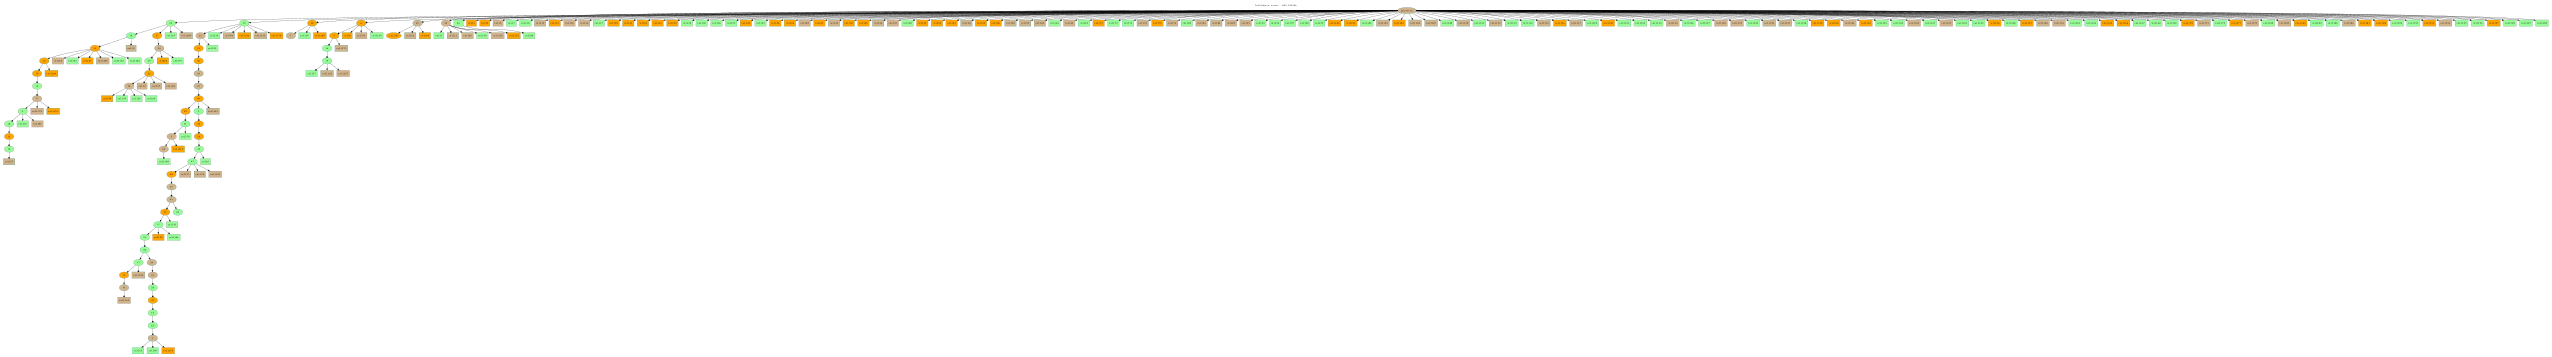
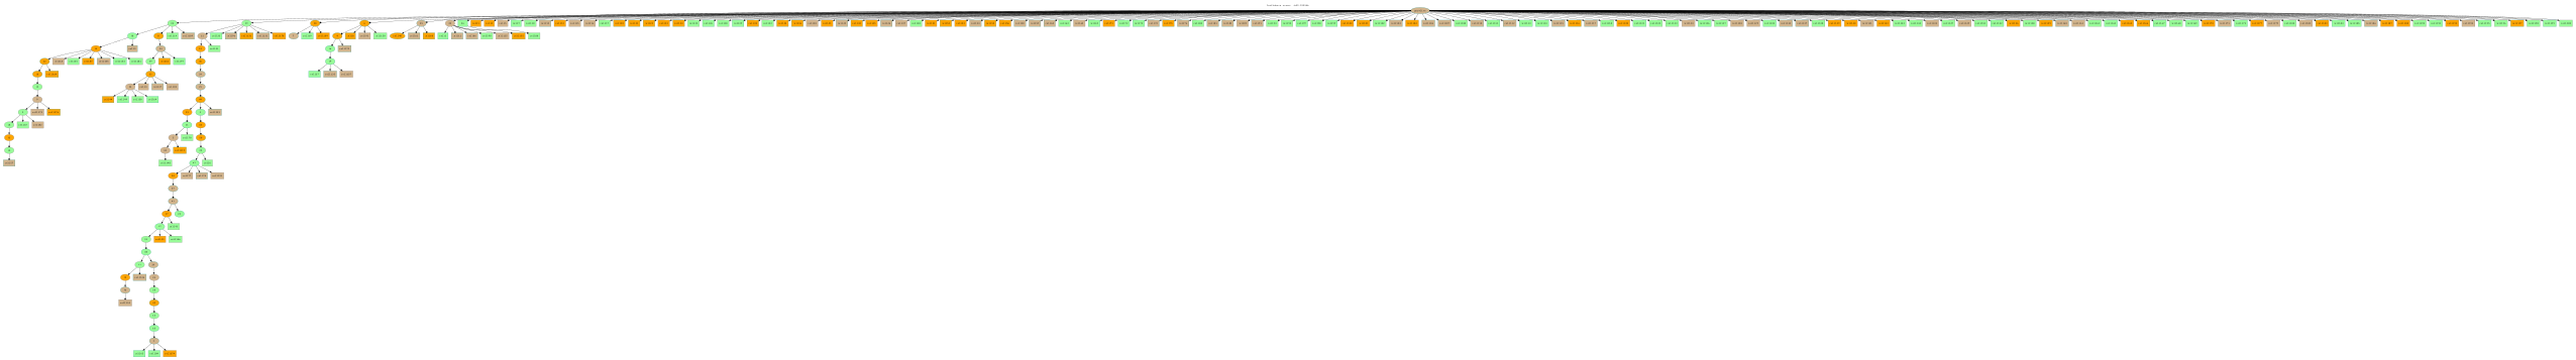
  digraph {
    fontname="IBM Plex Mono"
    label="Confidence score: -609.193546"
    labelloc=t
    node [color=teal fillcolor=palegreen fontname="IBM Plex Mono" style=filled shape=box]
    edge [arrowhead=normal fontname="IBM Plex Mono"]
    n1 [color=gray40 fillcolor=orange label=33 shape=""]
    n2 [color=gray40 label=14 shape=""]
    cell57 [fillcolor=tan]
    n4 [color=gray40 label=18 shape=""]
    n5 [color=gray40 label=2 shape=""]
    cell67 [color=gray40]
    cell82 [color=gray40 fillcolor=tan]
    n8 [color=gray40 fillcolor=tan label=9 shape=""]
    cell173 [color=gray40 fillcolor=tan]
    cell176 [fillcolor=orange]
    n11 [color=gray40 label=12 shape=""]
    n12 [fillcolor=orange label=18 shape=""]
    n13 [fillcolor=orange label=22 shape=""]
    cell164 [fillcolor=orange]
    n15 [color=gray40 fillcolor=orange label=35 shape=""]
    cell18 [color=gray40 fillcolor=tan]
    cell35 [color=gray40]
    cell87 [fillcolor=orange]
    cell105 [fillcolor=tan]
    cell154
    cell181 [color=gray40]
    n22 [label=38 shape=""]
    cell9 [fillcolor=tan]
    n24 [fillcolor=orange label=32 shape=""]
    n25 [color=gray40 fillcolor=tan label=34 shape=""]
    cell4 [color=gray40 fillcolor=tan]
    cell27 [fillcolor=tan]
    cell85 [color=gray40 fillcolor=tan]
    cell44 [fillcolor=orange]
    cell49
    cell50 [color=gray40]
    cell64
    n33 [color=gray40 label=49 shape=""]
    n34 [fillcolor=tan label=34 shape=""]
    cell66 [fillcolor=orange]
    cell79
    n37 [fillcolor=orange label=8 shape=""]
    n38 [color=gray40 label=35 shape=""]
    cell14 [color=gray40]
    cell189 [fillcolor=tan]
    n41 [color=gray40 fillcolor=tan label=5 shape=""]
    n42 [color=gray40 fillcolor=tan label=44 shape=""]
    cell119 [fillcolor=orange]
    cell148 [color=gray40]
    n45 [label=21 shape=""]
    cell70 [color=gray40]
    n47 [color=gray40 fillcolor=orange label=29 shape=""]
    n48 [color=gray40 fillcolor=orange label=25 shape=""]
    n49 [fillcolor=tan label=46 shape=""]
    cell153 [color=gray40 fillcolor=tan]
    n51 [color=gray40 label=11 shape=""]
    cell136 [fillcolor=tan]
    n53 [label=10 shape=""]
    n54 [fillcolor=tan label=1 shape=""]
    cell65
    cell84
    cell174 [color=gray40 fillcolor=orange]
    n58 [color=gray40 label=15 shape=""]
    n59 [fillcolor=orange label=42 shape=""]
    n60 [color=gray40 label=28 shape=""]
    n61 [color=gray40 fillcolor=tan label=26 shape=""]
    n62 [fillcolor=tan label=39 shape=""]
    n63 [label=40 shape=""]
    n64 [color=gray40 label=31 shape=""]
    n65 [label=17 shape=""]
    cell39 [color=gray40 fillcolor=orange]
    cell146 [color=gray40]
    n68 [color=gray40 fillcolor=orange label=27 shape=""]
    cell93 [color=gray40]
    n70 [fillcolor=tan label=41 shape=""]
    n71 [label=23 shape=""]
    n72 [fillcolor=tan label=37 shape=""]
    n73 [color=gray40 fillcolor=orange label=30 shape=""]
    n74 [label=47 shape=""]
    cell77 [color=gray40 fillcolor=tan]
    cell78 [fillcolor=tan]
    cell191 [color=gray40 fillcolor=tan]
    n78 [color=gray40 label=25 shape=""]
    cell6 [color=gray40]
    n80 [fillcolor=orange label=50 shape=""]
    n81 [color=gray40 fillcolor=orange label=43 shape=""]
    n82 [label=3 shape=""]
    n83 [fillcolor=orange label=44 shape=""]
    cell133 [fillcolor=tan]
    n85 [fillcolor=tan label=21 shape=""]
    n86 [fillcolor=tan label=24 shape=""]
    n87 [fillcolor=orange label=46 shape=""]
    n88 [color=gray40 fillcolor=orange label=13 shape=""]
    n89 [color=gray40 fillcolor=tan label=11 shape=""]
    cell31 [color=gray40]
    n91 [color=gray40 label=29 shape=""]
    cell33
    cell96 [fillcolor=tan]
    cell131 [fillcolor=orange]
    cell132 [fillcolor=tan]
    cell178 [color=gray40 fillcolor=orange]
    n97 [fillcolor=orange label=48 shape=""]
    n98 [fillcolor=tan label=7 shape=""]
    cell19
    cell109 [color=gray40 fillcolor=orange]
    n101 [label=16 shape=""]
    n102 [label=19 shape=""]
    cell37
    cell135 [fillcolor=tan]
    cell157 [color=gray40 fillcolor=tan]
    n106 [fillcolor=orange label=4 shape=""]
    cell172 [fillcolor=tan]
    n108 [fillcolor=orange label=6 shape=""]
    cell8 [fillcolor=orange]
    cell92 [color=gray40 fillcolor=tan]
    cell150 [color=gray40]
    n112 [fillcolor=tan label=germline shape=""]
    n113 [fillcolor=tan label=45 shape=""]
    n114 [color=gray40 fillcolor=tan label=20 shape=""]
    n115 [label=36]
    cell1 [color=gray40 fillcolor=orange]
    cell3 [color=gray40 fillcolor=orange]
    cell5 [color=gray40 fillcolor=tan]
    cell7
    cell10 [color=gray40]
    cell12 [fillcolor=tan]
    cell13 [color=gray40 fillcolor=orange]
    cell15 [color=gray40 fillcolor=tan]
    cell16 [color=gray40 fillcolor=tan]
    cell17 [color=gray40]
    cell20 [fillcolor=orange]
    cell21 [fillcolor=orange]
    cell22 [fillcolor=orange]
    cell23 [color=gray40 fillcolor=orange]
    cell24 [fillcolor=orange]
    cell25 [color=gray40]
    cell26
    cell28 [color=gray40]
    cell29
    cell30 [fillcolor=orange]
    cell32 [color=gray40]
    cell34 [fillcolor=orange]
    cell36 [fillcolor=orange]
    cell38 [color=gray40 fillcolor=tan]
    cell41 [color=gray40 fillcolor=orange]
    cell42 [fillcolor=tan]
    cell43 [fillcolor=orange]
    cell45 [color=gray40 fillcolor=orange]
    cell46 [fillcolor=tan]
    cell47 [color=gray40 fillcolor=tan]
    cell48 [color=gray40]
    cell51 [color=gray40 fillcolor=orange]
    cell52 [fillcolor=orange]
    cell53 [color=gray40 fillcolor=orange]
    cell54 [fillcolor=tan]
    cell55 [fillcolor=orange]
    cell56 [color=gray40 fillcolor=orange]
    cell58 [fillcolor=tan]
    cell59 [fillcolor=tan]
    cell60 [fillcolor=tan]
    cell62 [color=gray40]
    cell63 [color=gray40 fillcolor=tan]
    cell69
    cell71 [color=gray40 fillcolor=orange]
    cell72
    cell73
    cell74 [fillcolor=tan]
    cell75 [fillcolor=orange]
    cell76 [fillcolor=tan]
    cell80 [color=gray40]
    cell81 [fillcolor=tan]
    cell83 [fillcolor=tan]
    cell89 [color=gray40 fillcolor=tan]
    cell91 [fillcolor=tan]
    cell94 [color=gray40]
    cell95 [color=gray40]
    cell97
    cell98 [color=gray40]
    cell99
    cell100 [color=gray40 fillcolor=orange]
    cell101 [fillcolor=orange]
    cell102 [color=gray40]
    cell103 [fillcolor=tan]
    cell104 [color=gray40 fillcolor=orange]
    cell106 [fillcolor=tan]
    cell107 [fillcolor=tan]
    cell108 [color=gray40]
    cell110 [fillcolor=tan]
    cell111
    cell112 [fillcolor=tan]
    cell113
    cell114
    cell115 [fillcolor=tan]
    cell116 [fillcolor=orange]
    cell117 [fillcolor=tan]
    cell118 [color=gray40]
    cell120 [color=gray40 fillcolor=orange]
    cell121
    cell122 [color=gray40]
    cell123 [color=gray40]
    cell124 [color=gray40 fillcolor=tan]
    cell126
    cell127 [color=gray40]
    cell128 [color=gray40 fillcolor=tan]
    cell129 [color=gray40 fillcolor=tan]
    cell130
    cell134 [fillcolor=tan]
    cell137 [fillcolor=tan]
    cell138 [color=gray40]
    cell139 [color=gray40 fillcolor=orange]
    cell140 [color=gray40 fillcolor=orange]
    cell141 [color=gray40 fillcolor=tan]
    cell142 [color=gray40 fillcolor=orange]
    cell143 [color=gray40]
    cell144 [color=gray40]
    cell145 [color=gray40 fillcolor=tan]
    cell147 [color=gray40]
    cell149 [color=gray40 fillcolor=tan]
    cell151 [color=gray40]
    cell152
    cell156 [color=gray40 fillcolor=orange]
    cell158 [color=gray40]
    cell159 [fillcolor=orange]
    cell160 [fillcolor=tan]
    cell161 [color=gray40 fillcolor=tan]
    cell162 [color=gray40]
    cell163
    cell165 [color=gray40 fillcolor=orange]
    cell166 [fillcolor=orange]
    cell167
    cell168 [color=gray40]
    cell169
    cell170 [color=gray40 fillcolor=orange]
    cell171 [fillcolor=tan]
    cell175
    cell177 [color=gray40 fillcolor=orange]
    cell179 [color=gray40 fillcolor=tan]
    cell180 [color=gray40]
    cell182 [color=gray40 fillcolor=tan]
    cell183 [fillcolor=orange]
    cell184
    cell185
    cell186 [fillcolor=tan]
    cell187 [color=gray40 fillcolor=orange]
    cell188 [color=gray40 fillcolor=orange]
    cell190 [color=gray40]
    cell192
    cell193 [color=gray40 fillcolor=orange]
    cell194 [color=gray40 fillcolor=tan]
    cell195
    cell196 [color=gray40]
    cell197 [fillcolor=orange]
    cell198 [color=gray40]
    cell199
    cell200 [color=gray40]
    cell40 [fillcolor=orange shape=ellipse]
    cell61 [fillcolor=tan]
    cell68 [fillcolor=orange]
    cell2
    cell11 [fillcolor=tan]
    cell86 [fillcolor=tan]
    cell90 [color=gray40]
    cell125 [color=gray40 fillcolor=tan]
    cell155 [fillcolor=orange]
    cell88 [color=gray40]
    n1 -> n2 [arrowhead=dot]
    n2 -> cell57 [arrowhead=dot]
    n4 -> n1
    n5 -> n4 [arrowhead=dot]
    n5 -> cell67
    n5 -> cell82
    n8 -> n5
    n8 -> cell173
    n8 -> cell176
    n11 -> n8 [arrowhead=dot]
    n12 -> n11 [arrowhead=dot]
    n13 -> n12 [arrowhead=dot]
    n13 -> cell164
    n15 -> n13
    n15 -> cell18
    n15 -> cell35 [arrowhead=dot]
    n15 -> cell87 [arrowhead=dot]
    n15 -> cell105 [arrowhead=dot]
    n15 -> cell154 [arrowhead=dot]
    n15 -> cell181 [arrowhead=dot]
    n22 -> n15 [arrowhead=dot]
    n22 -> cell9 [arrowhead=dot]
    n24 -> n25 [arrowhead=dot]
    n24 -> cell4 [arrowhead=dot]
-   n24 -> cell27 [arrowhead=dot]
+   n24 -> cell27
    n24 -> cell85
    n25 -> cell44
    n25 -> cell49 [arrowhead=dot]
    n25 -> cell50 [arrowhead=dot]
    n25 -> cell64
    n33 -> n24
    n34 -> n33 [arrowhead=dot]
    n34 -> cell66
    n34 -> cell79 [arrowhead=dot]
    n37 -> n34
    n38 -> n22
    n38 -> n37 [arrowhead=dot]
    n38 -> cell14 [arrowhead=dot]
    n38 -> cell189 [arrowhead=dot]
    n41 -> n42
    n41 -> cell119 [arrowhead=dot]
    n42 -> cell148 [arrowhead=dot]
    n45 -> n41 [arrowhead=dot]
    n45 -> cell70
    n47 -> n45 [arrowhead=dot]
    n48 -> n49
    n49 -> cell153 [arrowhead=dot]
    n51 -> n48
    n51 -> cell136 [arrowhead=dot]
    n53 -> n54 [arrowhead=dot]
    n54 -> cell65
    n54 -> cell84 [arrowhead=dot]
    n54 -> cell174
    n58 -> n53 [arrowhead=dot]
    n59 -> n58 [arrowhead=dot]
    n60 -> n59 [arrowhead=dot]
    n61 -> n60 [arrowhead=dot]
    n62 -> n61
    n63 -> n51
    n63 -> n62
    n64 -> n63 [arrowhead=dot]
    n65 -> n64
    n65 -> cell39
    n65 -> cell146
    n68 -> n65
    n68 -> cell93
    n70 -> n68 [arrowhead=dot]
    n70 -> n71
    n72 -> n70 [arrowhead=dot]
    n73 -> n72
    n74 -> n73 [arrowhead=dot]
    n74 -> cell77
    n74 -> cell78
    n74 -> cell191
    n78 -> n74
    n78 -> cell6
    n80 -> n78 [arrowhead=dot]
    n81 -> n80 [arrowhead=dot]
    n82 -> n81 [arrowhead=dot]
    n83 -> n47
    n83 -> n82
    n83 -> cell133
    n85 -> n83 [arrowhead=dot]
    n86 -> n85
    n87 -> n86
    n88 -> n87
    n89 -> n88
    n89 -> cell31
    n91 -> n89 [arrowhead=dot]
    n91 -> cell33
    n91 -> cell96 [arrowhead=dot]
    n91 -> cell131
    n91 -> cell132 [arrowhead=dot]
    n91 -> cell178
    n97 -> n98
    n97 -> cell19 [arrowhead=dot]
    n97 -> cell109 [arrowhead=dot]
    n101 -> n102 [arrowhead=dot]
    n102 -> cell37 [arrowhead=dot]
    n102 -> cell135
    n102 -> cell157
    n106 -> n101 [arrowhead=dot]
    n106 -> cell172
    n108 -> n106 [arrowhead=dot]
    n108 -> cell8
    n108 -> cell92
    n108 -> cell150
    n112 -> n38 [arrowhead=dot]
    n112 -> n91
    n112 -> n97 [arrowhead=dot]
    n112 -> n108 [arrowhead=dot]
    n112 -> n113 [arrowhead=dot]
    n112 -> n114
    n112 -> n115 [arrowhead=dot]
    n112 -> cell1
    n112 -> cell3 [arrowhead=dot]
    n112 -> cell5 [arrowhead=dot]
    n112 -> cell7
    n112 -> cell10 [arrowhead=dot]
    n112 -> cell12
    n112 -> cell13
    n112 -> cell15 [arrowhead=dot]
    n112 -> cell16 [arrowhead=dot]
    n112 -> cell17
    n112 -> cell20 [arrowhead=dot]
    n112 -> cell21 [arrowhead=dot]
    n112 -> cell22 [arrowhead=dot]
    n112 -> cell23
    n112 -> cell24 [arrowhead=dot]
    n112 -> cell25 [arrowhead=dot]
    n112 -> cell26 [arrowhead=dot]
    n112 -> cell28
    n112 -> cell29 [arrowhead=dot]
    n112 -> cell30 [arrowhead=dot]
    n112 -> cell32 [arrowhead=dot]
    n112 -> cell34
    n112 -> cell36
    n112 -> cell38
    n112 -> cell41
    n112 -> cell42 [arrowhead=dot]
    n112 -> cell43
    n112 -> cell45
    n112 -> cell46 [arrowhead=dot]
    n112 -> cell47
    n112 -> cell48 [arrowhead=dot]
    n112 -> cell51
    n112 -> cell52
    n112 -> cell53 [arrowhead=dot]
    n112 -> cell54 [arrowhead=dot]
    n112 -> cell55 [arrowhead=dot]
    n112 -> cell56 [arrowhead=dot]
    n112 -> cell58 [arrowhead=dot]
    n112 -> cell59
    n112 -> cell60 [arrowhead=dot]
    n112 -> cell62 [arrowhead=dot]
    n112 -> cell63
    n112 -> cell69
    n112 -> cell71
    n112 -> cell72 [arrowhead=dot]
    n112 -> cell73
    n112 -> cell74
    n112 -> cell75
    n112 -> cell76
    n112 -> cell80
    n112 -> cell81 [arrowhead=dot]
    n112 -> cell83 [arrowhead=dot]
    n112 -> cell89 [arrowhead=dot]
    n112 -> cell91 [arrowhead=dot]
    n112 -> cell94 [arrowhead=dot]
    n112 -> cell95
    n112 -> cell97
    n112 -> cell98 [arrowhead=dot]
    n112 -> cell99
    n112 -> cell100 [arrowhead=dot]
    n112 -> cell101 [arrowhead=dot]
    n112 -> cell102 [arrowhead=dot]
    n112 -> cell103 [arrowhead=dot]
    n112 -> cell104
    n112 -> cell106
    n112 -> cell107
    n112 -> cell108
    n112 -> cell110
    n112 -> cell111
    n112 -> cell112
    n112 -> cell113 [arrowhead=dot]
    n112 -> cell114 [arrowhead=dot]
    n112 -> cell115 [arrowhead=dot]
    n112 -> cell116 [arrowhead=dot]
    n112 -> cell117
    n112 -> cell118
    n112 -> cell120 [arrowhead=dot]
    n112 -> cell121
    n112 -> cell122 [arrowhead=dot]
    n112 -> cell123
    n112 -> cell124
    n112 -> cell126
    n112 -> cell127
    n112 -> cell128
    n112 -> cell129 [arrowhead=dot]
    n112 -> cell130
    n112 -> cell134 [arrowhead=dot]
    n112 -> cell137 [arrowhead=dot]
    n112 -> cell138
    n112 -> cell139
    n112 -> cell140
    n112 -> cell141
    n112 -> cell142
    n112 -> cell143 [arrowhead=dot]
    n112 -> cell144 [arrowhead=dot]
    n112 -> cell145
    n112 -> cell147 [arrowhead=dot]
    n112 -> cell149
    n112 -> cell151
    n112 -> cell152
    n112 -> cell156 [arrowhead=dot]
    n112 -> cell158
    n112 -> cell159
    n112 -> cell160
    n112 -> cell161
    n112 -> cell162
    n112 -> cell163
    n112 -> cell165
    n112 -> cell166 [arrowhead=dot]
    n112 -> cell167 [arrowhead=dot]
    n112 -> cell168
    n112 -> cell169
    n112 -> cell170 [arrowhead=dot]
    n112 -> cell171
    n112 -> cell175 [arrowhead=dot]
    n112 -> cell177 [arrowhead=dot]
    n112 -> cell179
    n112 -> cell180 [arrowhead=dot]
    n112 -> cell182 [arrowhead=dot]
    n112 -> cell183 [arrowhead=dot]
    n112 -> cell184
    n112 -> cell185 [arrowhead=dot]
    n112 -> cell186
    n112 -> cell187 [arrowhead=dot]
    n112 -> cell188 [arrowhead=dot]
    n112 -> cell190
    n112 -> cell192
    n112 -> cell193 [arrowhead=dot]
    n112 -> cell194
    n112 -> cell195
    n112 -> cell196 [arrowhead=dot]
    n112 -> cell197
    n112 -> cell198 [arrowhead=dot]
    n112 -> cell199
    n112 -> cell200
    n113 -> cell40
    n113 -> cell61 [arrowhead=dot]
    n113 -> cell68 [arrowhead=dot]
    n114 -> cell2
    n114 -> cell11 [arrowhead=dot]
    n114 -> cell86
    n114 -> cell90 [arrowhead=dot]
    n114 -> cell125
    n114 -> cell155 [arrowhead=dot]
    n115 -> cell88 [arrowhead=dot]
  }
